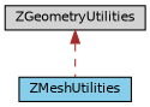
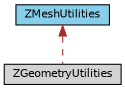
  digraph {
    rankdir=TB
    node [color=black fontname=Helvetica fontsize=10 shape=record style=filled]
    n1 [fillcolor=skyblue fontcolor=black height=0.2 label=ZMeshUtilities width=0.4]
    n2 [fillcolor=lightgrey height=0.2 label=ZGeometryUtilities width=0.4]
-   n2 -> n1 [dir=back fontname=Helvetica fontsize=10 labelfontname=Helvetica labelfontsize=10 shape=plaintext style=dashed color=brown]
+   n1 -> n2 [dir=back fontname=Helvetica fontsize=10 labelfontname=Helvetica labelfontsize=10 shape=plaintext style=dashed color=brown]
  }
